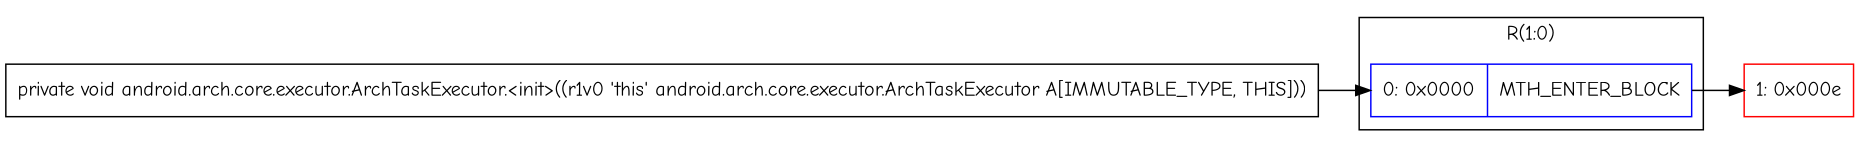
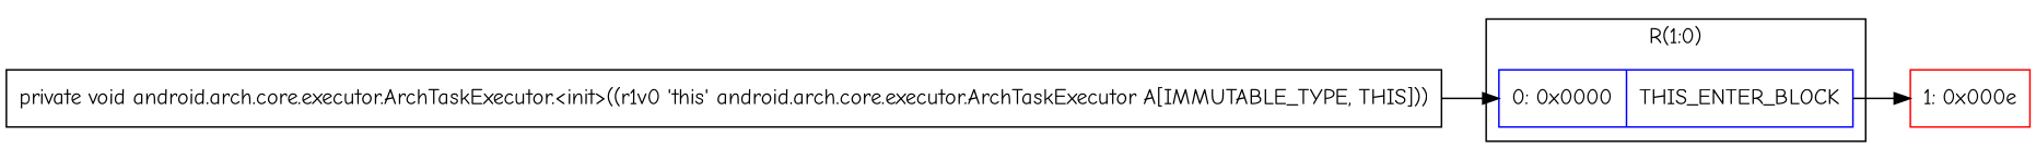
  digraph {
    rankdir=LR
    fontname="Comic Neue"
    node [shape=record fontname="Comic Neue"]
    edge [fontname="Comic Neue"]
-   n1 [color=blue label="{0\:\ 0x0000|MTH_ENTER_BLOCK\l}"]
+   n1 [color=blue label="{0\:\ 0x0000|THIS_ENTER_BLOCK\l}"]
    n2 [color=red label="{1\:\ 0x000e}"]
    n3 [label="{private void android.arch.core.executor.ArchTaskExecutor.\<init\>((r1v0 'this' android.arch.core.executor.ArchTaskExecutor A[IMMUTABLE_TYPE, THIS])) }"]
    subgraph cluster_1 {
      label="R(1:0)"
      n1
    }
    n1 -> n2
    n3 -> n1
  }
